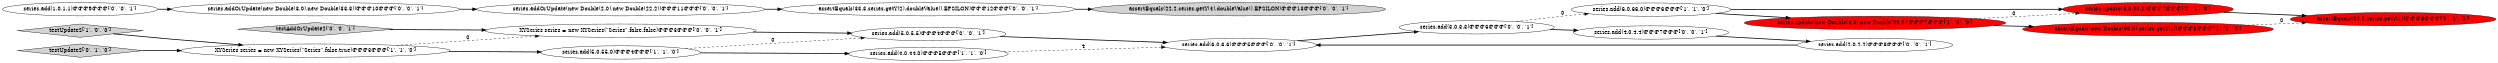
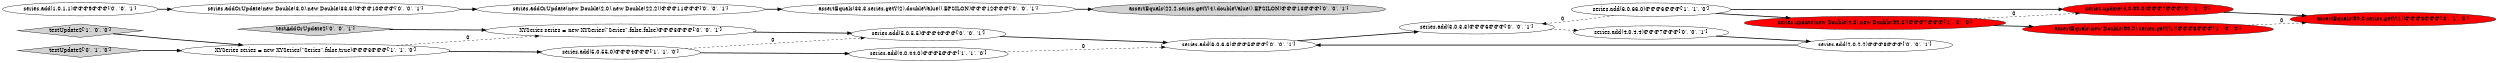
  digraph {
    rankdir=LR
    node [fillcolor=white shape=ellipse style=filled]
    edge [style=bold]
    n1 [label="series.add(4.0,44.0)@@@5@@@['1', '1', '0']"]
    n2 [label="series.add(6.0,6.6)@@@5@@@['0', '0', '1']"]
    n3 [label="series.add(3.0,3.3)@@@6@@@['0', '0', '1']"]
    n4 [label="series.add(6.0,66.0)@@@6@@@['1', '1', '0']"]
    n5 [fillcolor=red label="series.update(4.0,99.0)@@@7@@@['0', '1', '0']"]
    n6 [fillcolor=red label="series.update(new Double(4.0),new Double(99.0))@@@7@@@['1', '0', '0']"]
    n7 [label="XYSeries series = new XYSeries(\"Series\",false,true)@@@3@@@['1', '1', '0']"]
    n8 [label="series.add(5.0,55.0)@@@4@@@['1', '1', '0']"]
    n9 [label="XYSeries series = new XYSeries(\"Series\",false,false)@@@3@@@['0', '0', '1']"]
    n10 [label="series.add(5.0,5.5)@@@4@@@['0', '0', '1']"]
    n11 [fillcolor=lightgray label="testUpdate2['1', '0', '0']" shape=diamond]
    n12 [fillcolor=red label="assertEquals(99.0,series.getY(1))@@@8@@@['0', '1', '0']"]
    n13 [label="assertEquals(33.3,series.getY(2).doubleValue(),EPSILON)@@@12@@@['0', '0', '1']"]
    n14 [fillcolor=lightgray label="assertEquals(22.2,series.getY(4).doubleValue(),EPSILON)@@@13@@@['0', '0', '1']"]
    n15 [fillcolor=lightgray label="testAddOrUpdate2['0', '0', '1']" shape=diamond]
    n16 [fillcolor=red label="assertEquals(new Double(99.0),series.getY(1))@@@8@@@['1', '0', '0']"]
    n17 [label="series.add(4.0,4.4)@@@7@@@['0', '0', '1']"]
    n18 [label="series.add(2.0,2.2)@@@8@@@['0', '0', '1']"]
    n19 [label="series.addOrUpdate(new Double(2.0),new Double(22.2))@@@11@@@['0', '0', '1']"]
    n20 [fillcolor=lightgray label="testUpdate2['0', '1', '0']" shape=diamond]
    n21 [label="series.addOrUpdate(new Double(3.0),new Double(33.3))@@@10@@@['0', '0', '1']"]
    n22 [label="series.add(1.0,1.1)@@@9@@@['0', '0', '1']"]
-   n1 -> n2 [label=4 style=dashed]
+   n1 -> n2 [label=0 style=dashed]
    n2 -> n3
-   n3 -> n17
-   n3 -> n4 [label=0 style=dashed]
+   n3 -> n17 [style=dashed]
+   n4 -> n3 [label=0 style=dashed]
    n4 -> n5
    n4 -> n6
    n5 -> n12
    n6 -> n5 [label=0 style=dashed]
    n6 -> n16
    n7 -> n8
    n7 -> n9 [label=0 style=dashed]
    n8 -> n1
    n8 -> n10 [label=0 style=dashed]
    n9 -> n10
    n10 -> n2
    n11 -> n7
    n13 -> n14
    n15 -> n9
    n16 -> n12 [label=0 style=dashed]
    n17 -> n18
    n18 -> n2
    n19 -> n13
    n20 -> n7
    n21 -> n19
    n22 -> n21
  }
